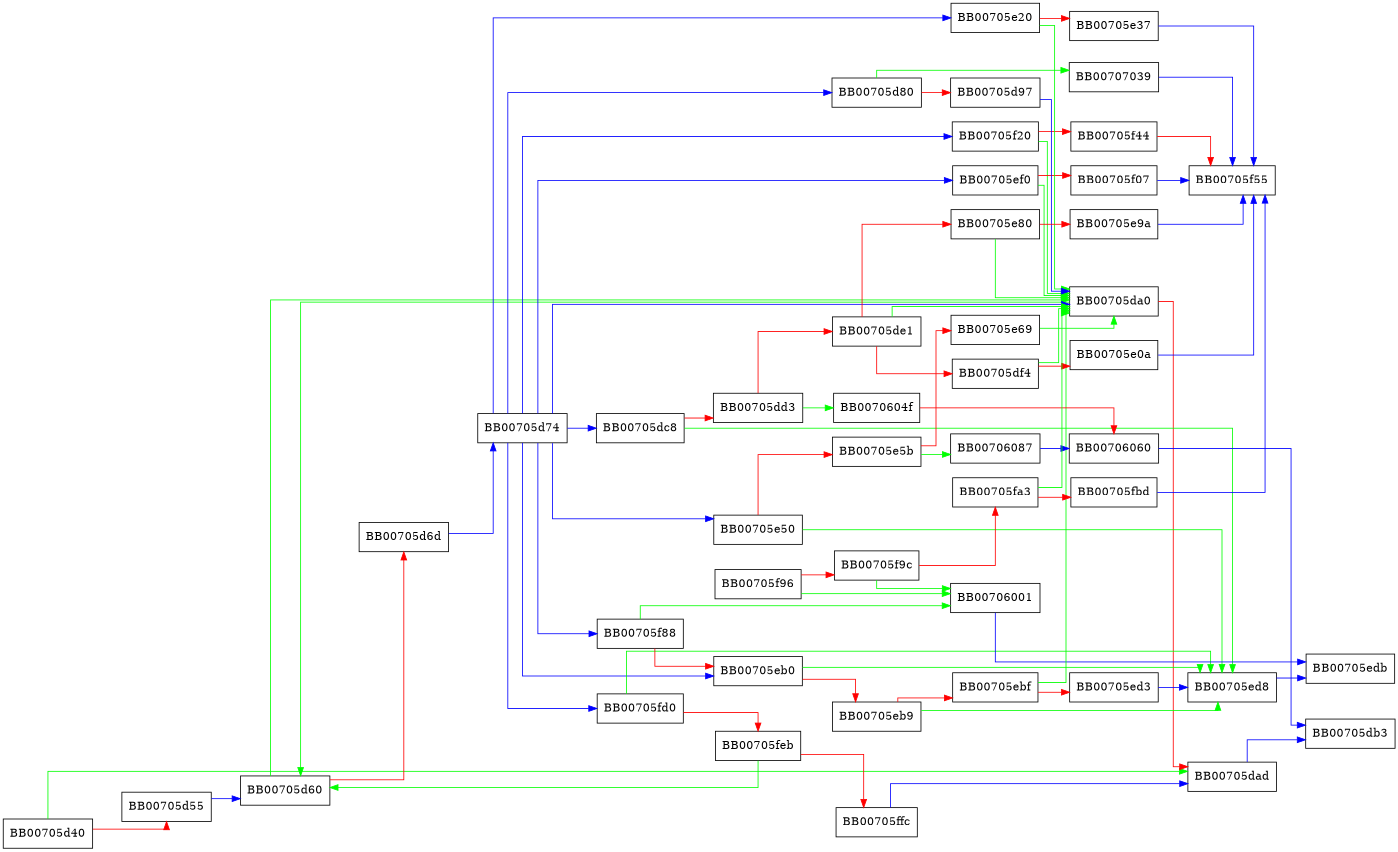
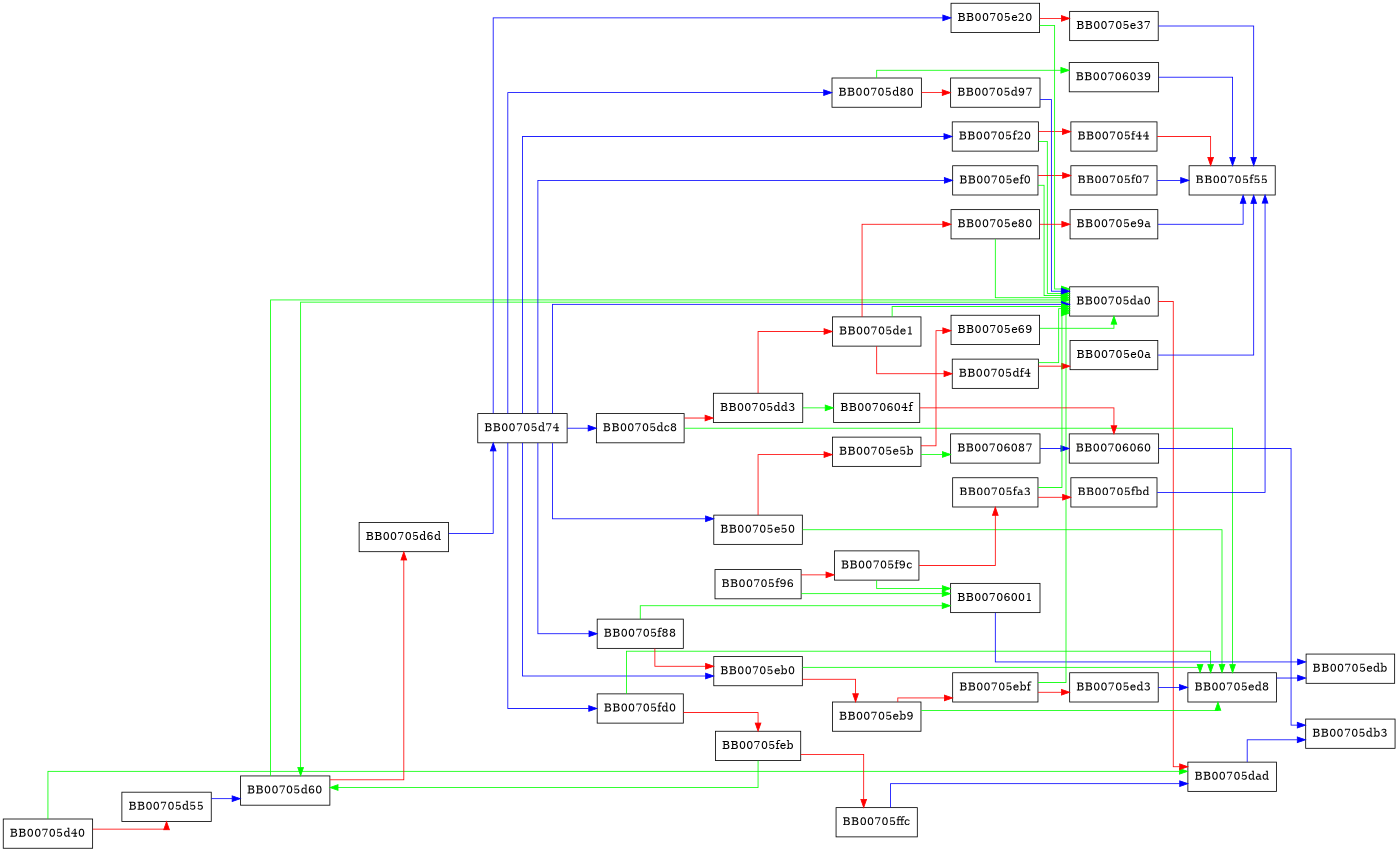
  digraph {
    rankdir=LR
    splines=ortho
    node [shape=box]
    edge [color=red]
    BB00705d40
    BB00705dad
    BB00705d55
    BB00705db3
    BB00705d60
    BB00705da0
    BB00705d6d
    BB00705d74
    BB00705fd0
    BB00705f88
    BB00705f20
    BB00705ef0
    BB00705eb0
    BB00705e50
    BB00705d80
    BB00705e20
    BB00705dc8
    BB00705ed8
    BB00705feb
    BB00706001
    BB00705f44
    BB00705f07
    BB00705eb9
    BB00705e5b
-   BB00706039 [label=BB00707039]
+   BB00706039
    BB00705d97
    BB00705e37
    BB00705dd3
    BB00705edb
    BB00705ffc
    BB00705f96
    BB00705f9c
    BB00705f55
    BB00705ebf
    BB00706087
    BB00705e69
    BB0070604f
    BB00705de1
    BB00706060
    BB00705df4
    BB00705e80
    BB00705e0a
    BB00705e9a
    BB00705ed3
    BB00705fa3
    BB00705fbd
    BB00705d40 -> BB00705dad [color=green]
    BB00705d40 -> BB00705d55
    BB00705dad -> BB00705db3 [color=blue]
    BB00705d55 -> BB00705d60 [color=blue]
    BB00705d60 -> BB00705da0 [color=green]
    BB00705d60 -> BB00705d6d
    BB00705da0 -> BB00705dad
    BB00705da0 -> BB00705d60 [color=green]
    BB00705d6d -> BB00705d74 [color=blue]
    BB00705d74 -> BB00705da0 [color=blue]
    BB00705d74 -> BB00705fd0 [color=blue]
    BB00705d74 -> BB00705f88 [color=blue]
    BB00705d74 -> BB00705f20 [color=blue]
    BB00705d74 -> BB00705ef0 [color=blue]
    BB00705d74 -> BB00705eb0 [color=blue]
    BB00705d74 -> BB00705e50 [color=blue]
    BB00705d74 -> BB00705d80 [color=blue]
    BB00705d74 -> BB00705e20 [color=blue]
    BB00705d74 -> BB00705dc8 [color=blue]
    BB00705fd0 -> BB00705ed8 [color=green]
    BB00705fd0 -> BB00705feb
    BB00705f88 -> BB00705eb0
    BB00705f88 -> BB00706001 [color=green]
    BB00705f20 -> BB00705da0 [color=green]
    BB00705f20 -> BB00705f44
    BB00705ef0 -> BB00705da0 [color=green]
    BB00705ef0 -> BB00705f07
    BB00705eb0 -> BB00705ed8 [color=green]
    BB00705eb0 -> BB00705eb9
    BB00705e50 -> BB00705ed8 [color=green]
    BB00705e50 -> BB00705e5b
    BB00705d80 -> BB00706039 [color=green]
    BB00705d80 -> BB00705d97
    BB00705e20 -> BB00705da0 [color=green]
    BB00705e20 -> BB00705e37
    BB00705dc8 -> BB00705ed8 [color=green]
    BB00705dc8 -> BB00705dd3
    BB00705ed8 -> BB00705edb [color=blue]
    BB00705feb -> BB00705d60 [color=green]
    BB00705feb -> BB00705ffc
    BB00706001 -> BB00705edb [color=blue]
    BB00705f44 -> BB00705f55
    BB00705f07 -> BB00705f55 [color=blue]
    BB00705eb9 -> BB00705ed8 [color=green]
    BB00705eb9 -> BB00705ebf
    BB00705e5b -> BB00706087 [color=green]
    BB00705e5b -> BB00705e69
    BB00706039 -> BB00705f55 [color=blue]
    BB00705d97 -> BB00705da0 [color=blue]
    BB00705e37 -> BB00705f55 [color=blue]
    BB00705dd3 -> BB0070604f [color=green]
    BB00705dd3 -> BB00705de1
    BB00705ffc -> BB00705dad [color=blue]
    BB00705f96 -> BB00706001 [color=green]
    BB00705f96 -> BB00705f9c
    BB00705f9c -> BB00706001 [color=green]
    BB00705f9c -> BB00705fa3
    BB00705ebf -> BB00705da0 [color=green]
    BB00705ebf -> BB00705ed3
    BB00706087 -> BB00706060 [color=blue]
    BB00705e69 -> BB00705da0 [color=green]
    BB0070604f -> BB00706060
    BB00705de1 -> BB00705da0 [color=green]
    BB00705de1 -> BB00705df4
    BB00705de1 -> BB00705e80
    BB00706060 -> BB00705db3 [color=blue]
    BB00705df4 -> BB00705da0 [color=green]
    BB00705df4 -> BB00705e0a
    BB00705e80 -> BB00705da0 [color=green]
    BB00705e80 -> BB00705e9a
    BB00705e0a -> BB00705f55 [color=blue]
    BB00705e9a -> BB00705f55 [color=blue]
    BB00705ed3 -> BB00705ed8 [color=blue]
    BB00705fa3 -> BB00705da0 [color=green]
    BB00705fa3 -> BB00705fbd
    BB00705fbd -> BB00705f55 [color=blue]
  }
